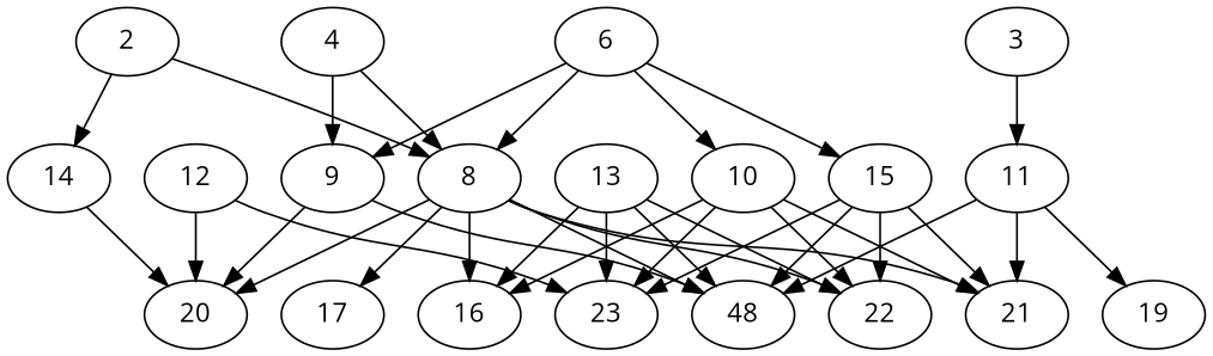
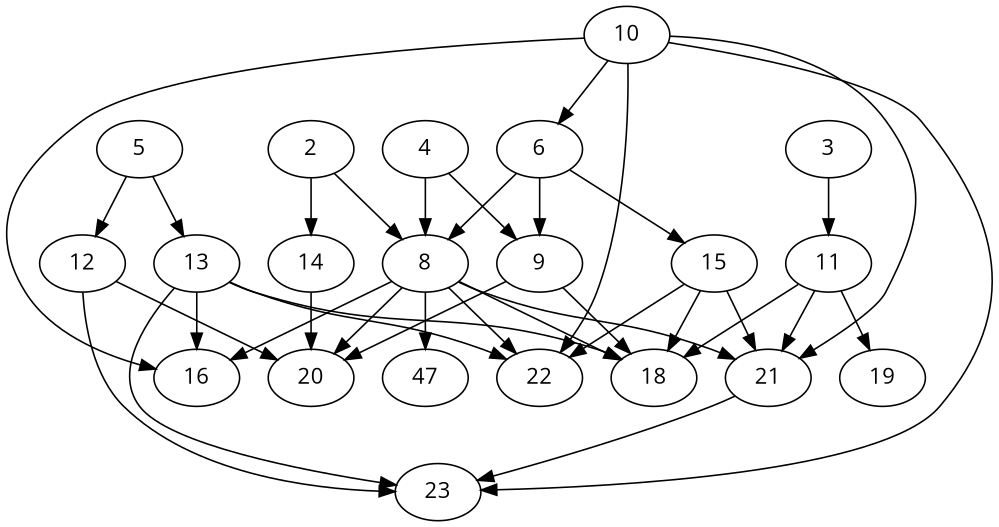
  digraph {
    fontname="Open Sans"
    node [alpha=0.05 fontname="Open Sans"]
    edge [fontname="Open Sans"]
    10 [alpha=0.10 expect_size=124151087053525745664]
    16 [expect_size=5408283599767516]
    21 [alpha=0.19 expect_size=48451451146034648]
    22 [alpha=0.19 expect_size=314195780758112320]
    23 [alpha=0.02 expect_size=1040293183252338835456]
    2 [alpha=0.02 expect_size=5917612543775290]
    8 [alpha=0.00 expect_size=20197255002843132]
    14 [alpha=0.03 expect_size=16071436170952704000]
-   17 [alpha=0.09 expect_size=5995714397094804]
-   18 [alpha=0.15 expect_size=655604047899468928 label=48]
+   17 [alpha=0.09 expect_size=5995714397094804 label=47]
+   18 [alpha=0.15 expect_size=655604047899468928]
    20 [alpha=0.06 expect_size=110318085968140173312]
    3 [expect_size=62814927480581783552]
    11 [alpha=0.15 expect_size=12683280904365206]
    19 [alpha=0.13 expect_size=1231141278385633755136]
    4 [alpha=0.06 expect_size=15354891241055294]
    9 [expect_size=2589205391837158912]
+   5 [alpha=0.16 expect_size=287830878108498240]
    12 [alpha=0.04 expect_size=1748395900056728064]
    13 [alpha=0.06 expect_size=773936521202282]
    6 [alpha=0.17 expect_size=6549267893838595]
    15 [alpha=0.09 expect_size=872042747672920064000]
    10 -> 16
    10 -> 21
    10 -> 22
    10 -> 23
    2 -> 8
    2 -> 14
    8 -> 16
    8 -> 21
    8 -> 22
    8 -> 17
    8 -> 18
    8 -> 20
    14 -> 20
    3 -> 11
    11 -> 21
    11 -> 18
    11 -> 19
    4 -> 8
    4 -> 9
    9 -> 18
    9 -> 20
+   5 -> 12
+   5 -> 13
    12 -> 23
    12 -> 20
    13 -> 16
    13 -> 22
    13 -> 23
    13 -> 18
-   6 -> 10
+   10 -> 6
    6 -> 8
    6 -> 9
    6 -> 15
    15 -> 21
    15 -> 22
-   15 -> 23
+   21 -> 23
    15 -> 18
  }
